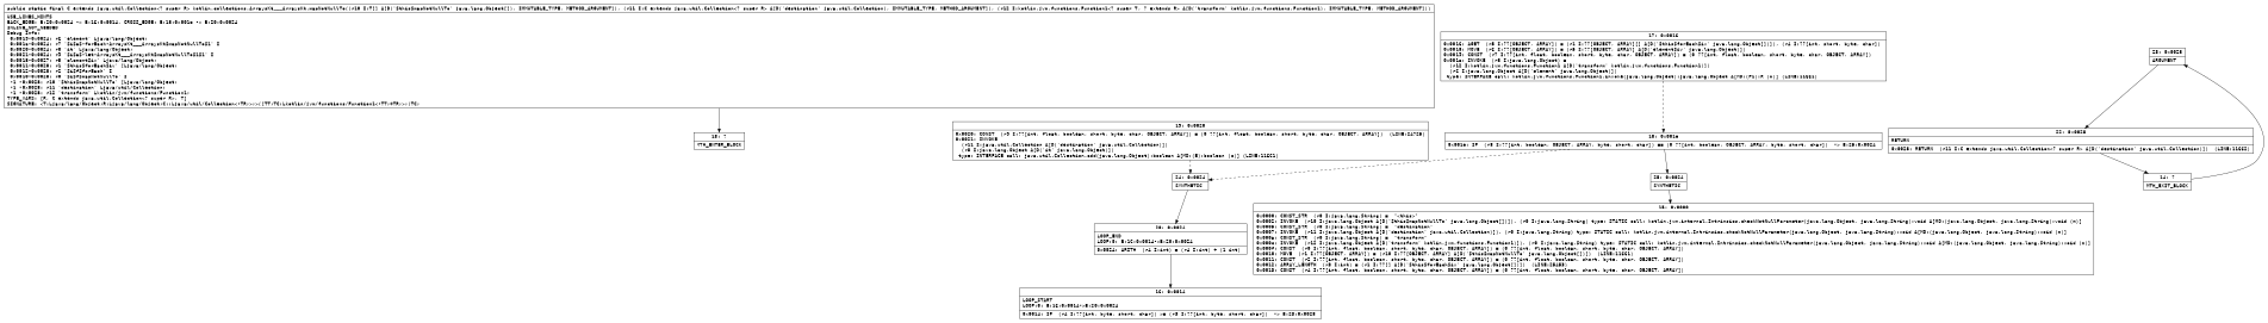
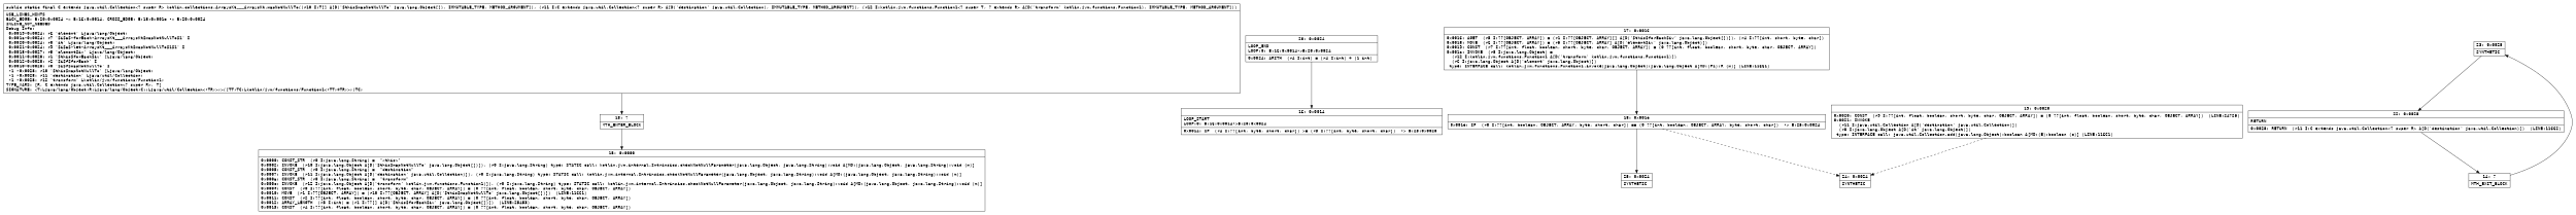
  digraph {
    fontname="DejaVu Sans Mono"
    node [fontname="DejaVu Sans Mono" shape=record]
    edge [fontname="DejaVu Sans Mono"]
    n1 [label="{13\:\ ?|MTH_ENTER_BLOCK\l}"]
    n2 [label="{15\:\ 0x0000|0x0000: CONST_STR  (r0 I:java.lang.String) =  \"\<this\>\" \l0x0002: INVOKE  (r10 I:java.lang.Object A[D('$this$mapNotNullTo' java.lang.Object[])]), (r0 I:java.lang.String) type: STATIC call: kotlin.jvm.internal.Intrinsics.checkNotNullParameter(java.lang.Object, java.lang.String):void A[MD:(java.lang.Object, java.lang.String):void (m)]\l0x0005: CONST_STR  (r0 I:java.lang.String) =  \"destination\" \l0x0007: INVOKE  (r11 I:java.lang.Object A[D('destination' java.util.Collection)]), (r0 I:java.lang.String) type: STATIC call: kotlin.jvm.internal.Intrinsics.checkNotNullParameter(java.lang.Object, java.lang.String):void A[MD:(java.lang.Object, java.lang.String):void (m)]\l0x000a: CONST_STR  (r0 I:java.lang.String) =  \"transform\" \l0x000c: INVOKE  (r12 I:java.lang.Object A[D('transform' kotlin.jvm.functions.Function1)]), (r0 I:java.lang.String) type: STATIC call: kotlin.jvm.internal.Intrinsics.checkNotNullParameter(java.lang.Object, java.lang.String):void A[MD:(java.lang.Object, java.lang.String):void (m)]\l0x000f: CONST  (r0 I:??[int, float, boolean, short, byte, char, OBJECT, ARRAY]) = (0 ??[int, float, boolean, short, byte, char, OBJECT, ARRAY]) \l0x0010: MOVE  (r1 I:??[OBJECT, ARRAY]) = (r10 I:??[OBJECT, ARRAY] A[D('$this$mapNotNullTo' java.lang.Object[])])  (LINE:11661)\l0x0011: CONST  (r2 I:??[int, float, boolean, short, byte, char, OBJECT, ARRAY]) = (0 ??[int, float, boolean, short, byte, char, OBJECT, ARRAY]) \l0x0012: ARRAY_LENGTH  (r3 I:int) = (r1 I:??[] A[D('$this$forEach$iv' java.lang.Object[])])  (LINE:25453)\l0x0013: CONST  (r4 I:??[int, float, boolean, short, byte, char, OBJECT, ARRAY]) = (0 ??[int, float, boolean, short, byte, char, OBJECT, ARRAY]) \l}"]
    n3 [label="{16\:\ 0x0014|LOOP_START\lLOOP:0: B:16:0x0014\-\>B:20:0x0024\l|0x0014: IF  (r4 I:??[int, byte, short, char]) \>= (r3 I:??[int, byte, short, char])  \-\> B:23:0x0028 \l}"]
    n4 [label="{17\:\ 0x0016|0x0016: AGET  (r5 I:??[OBJECT, ARRAY]) = (r1 I:??[OBJECT, ARRAY][] A[D('$this$forEach$iv' java.lang.Object[])]), (r4 I:??[int, short, byte, char]) \l0x0018: MOVE  (r6 I:??[OBJECT, ARRAY]) = (r5 I:??[OBJECT, ARRAY] A[D('element$iv' java.lang.Object)]) \l0x0019: CONST  (r7 I:??[int, float, boolean, short, byte, char, OBJECT, ARRAY]) = (0 ??[int, float, boolean, short, byte, char, OBJECT, ARRAY]) \l0x001a: INVOKE  (r8 I:java.lang.Object) = \l  (r12 I:kotlin.jvm.functions.Function1 A[D('transform' kotlin.jvm.functions.Function1)])\l  (r6 I:java.lang.Object A[D('element' java.lang.Object)])\l type: INTERFACE call: kotlin.jvm.functions.Function1.invoke(java.lang.Object):java.lang.Object A[MD:(P1):R (m)] (LINE:11661)\l}"]
    n5 [label="{18\:\ 0x001e|0x001e: IF  (r8 I:??[int, boolean, OBJECT, ARRAY, byte, short, char]) == (0 ??[int, boolean, OBJECT, ARRAY, byte, short, char])  \-\> B:25:0x0024 \l}"]
-   n6 [label="{23\:\ 0x0028|ARGUMENT\l}"]
+   n6 [label="{23\:\ 0x0028|SYNTHETIC\l}"]
    n7 [label="{22\:\ 0x0028|RETURN\l|0x0028: RETURN  (r11 I:C extends java.util.Collection\<? super R\> A[D('destination' java.util.Collection)])  (LINE:11662)\l}"]
    n8 [label="{25\:\ 0x0024|SYNTHETIC\l}"]
    n9 [label="{24\:\ 0x0024|SYNTHETIC\l}"]
    n10 [label="{19\:\ 0x0020|0x0020: CONST  (r9 I:??[int, float, boolean, short, byte, char, OBJECT, ARRAY]) = (0 ??[int, float, boolean, short, byte, char, OBJECT, ARRAY])  (LINE:24725)\l0x0021: INVOKE  \l  (r11 I:java.util.Collection A[D('destination' java.util.Collection)])\l  (r8 I:java.lang.Object A[D('it' java.lang.Object)])\l type: INTERFACE call: java.util.Collection.add(java.lang.Object):boolean A[MD:(E):boolean (c)] (LINE:11661)\l}"]
    n11 [label="{20\:\ 0x0024|LOOP_END\lLOOP:0: B:16:0x0014\-\>B:20:0x0024\l|0x0024: ARITH  (r4 I:int) = (r4 I:int) + (1 int) \l}"]
    n12 [label="{14\:\ ?|MTH_EXIT_BLOCK\l}"]
    n13 [label="{public static final C extends java.util.Collection\<? super R\> kotlin.collections.ArraysKt___ArraysKt.mapNotNullTo((r10 I:T[] A[D('$this$mapNotNullTo' java.lang.Object[]), IMMUTABLE_TYPE, METHOD_ARGUMENT]), (r11 I:C extends java.util.Collection\<? super R\> A[D('destination' java.util.Collection), IMMUTABLE_TYPE, METHOD_ARGUMENT]), (r12 I:kotlin.jvm.functions.Function1\<? super T, ? extends R\> A[D('transform' kotlin.jvm.functions.Function1), IMMUTABLE_TYPE, METHOD_ARGUMENT]))  | USE_LINES_HINTS\lBACK_EDGE: B:20:0x0024 \-\> B:16:0x0014, CROSS_EDGE: B:18:0x001e \-\> B:20:0x0024\lINLINE_NOT_NEEDED\lDebug Info:\l  0x0019\-0x0024: r6 'element' Ljava\/lang\/Object;\l  0x001a\-0x0024: r7 '$i$a$\-forEach\-ArraysKt___ArraysKt$mapNotNullTo$1' I\l  0x0020\-0x0024: r8 'it' Ljava\/lang\/Object;\l  0x0021\-0x0024: r9 '$i$a$\-let\-ArraysKt___ArraysKt$mapNotNullTo$1$1' I\l  0x0018\-0x0027: r5 'element$iv' Ljava\/lang\/Object;\l  0x0011\-0x0028: r1 '$this$forEach$iv' [Ljava\/lang\/Object;\l  0x0012\-0x0028: r2 '$i$f$forEach' I\l  0x0010\-0x0028: r0 '$i$f$mapNotNullTo' I\l  \-1 \-0x0028: r10 '$this$mapNotNullTo' [Ljava\/lang\/Object;\l  \-1 \-0x0028: r11 'destination' Ljava\/util\/Collection;\l  \-1 \-0x0028: r12 'transform' Lkotlin\/jvm\/functions\/Function1;\lTYPE_VARS: [R, C extends java.util.Collection\<? super R\>, T]\lSIGNATURE: \<T:Ljava\/lang\/Object;R:Ljava\/lang\/Object;C::Ljava\/util\/Collection\<\-TR;\>;\>([TT;TC;Lkotlin\/jvm\/functions\/Function1\<\-TT;+TR;\>;)TC;\l}"]
-   n8 -> n2
-   n4 -> n5 [style=dashed]
+   n1 -> n2
+   n4 -> n5
    n5 -> n8
    n5 -> n9 [style=dashed]
    n6 -> n7
    n7 -> n12
-   n9 -> n11
    n10 -> n9 [style=dashed]
    n11 -> n3
    n12 -> n6
    n13 -> n1
  }
